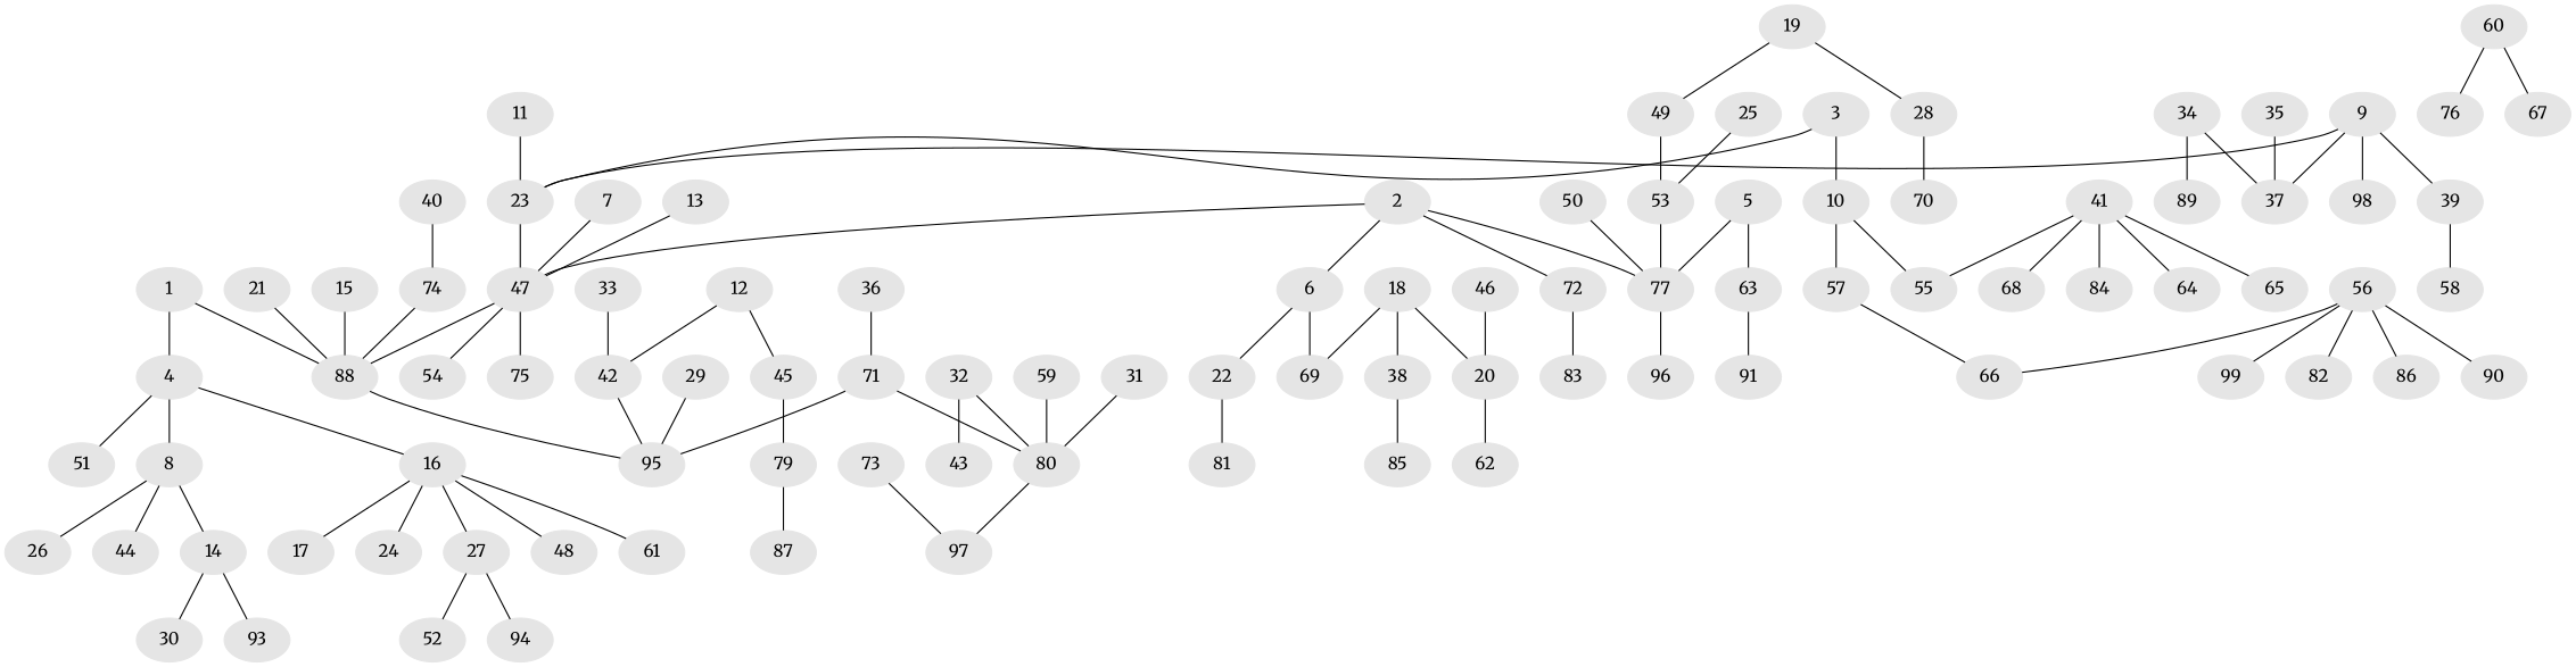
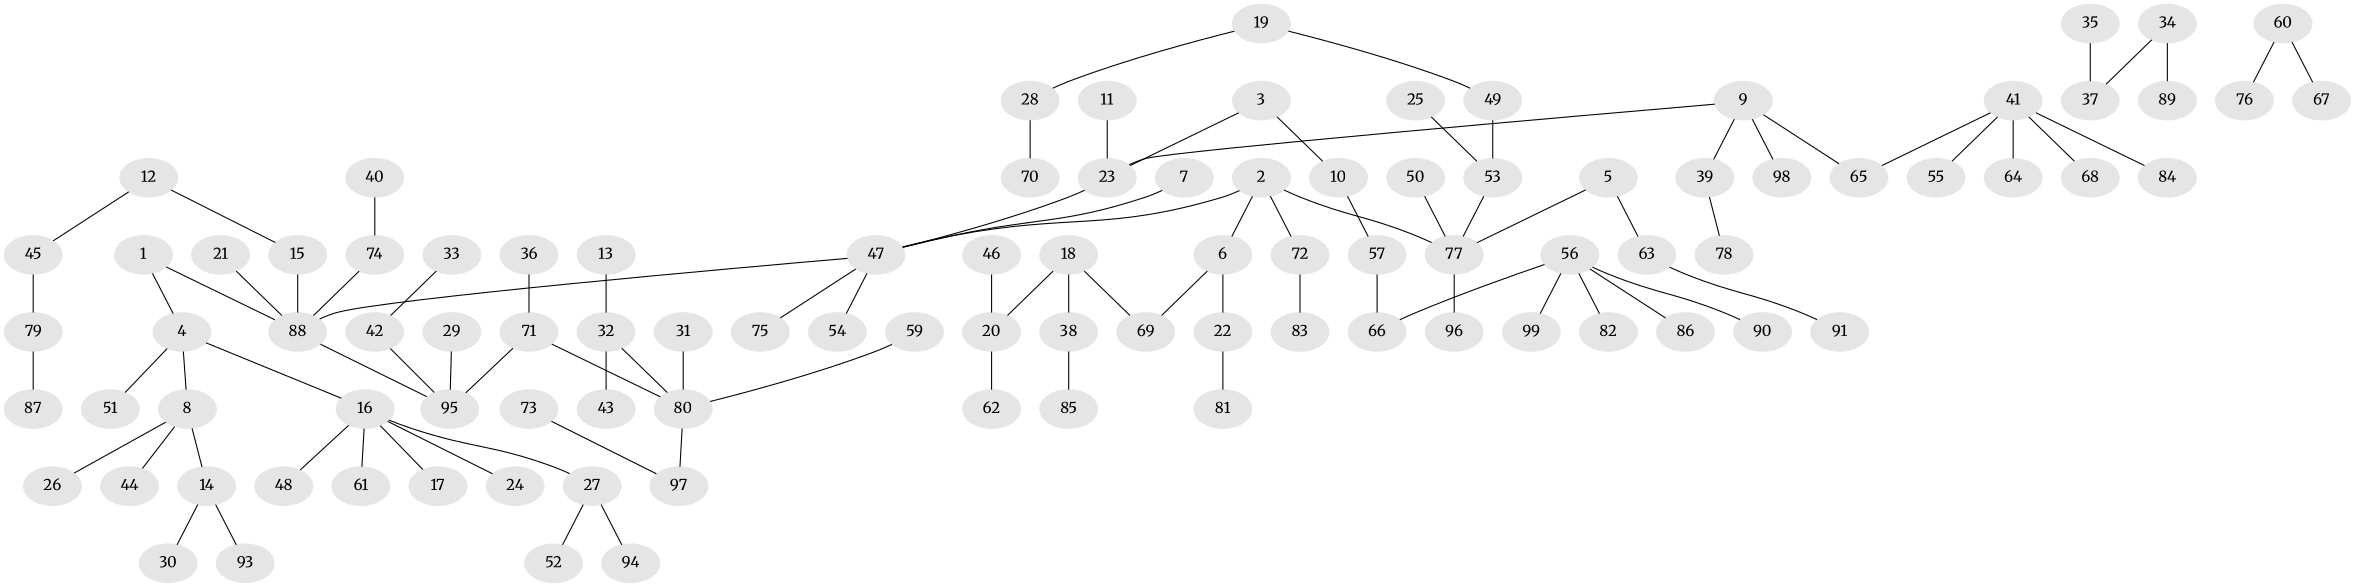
  graph {
    fontname=Merriweather
    node [color=gray90 fontname=Merriweather style=filled]
    edge [fontname=Merriweather weight=1.0]
    1
    4
    88
    8
    16
    51
    95
    2
    6
    47
    72
    77
    22
    69
    54
    75
    83
    96
    3
    10
    23
    55
    57
    14
    26
    44
    17
    24
    27
    48
    61
    5
    63
    91
    81
    7
    30
    93
    9
    37
    39
    n42 [label=98]
-   78 [label=58]
+   78
    66
    11
    12
    15
    45
    79
    13
    52
    94
    18
    20
    38
    62
    85
    19
    28
    49
    70
    53
    21
    25
    29
    31
    80
    97
    32
    43
    33
    42
    34
    89
    35
    36
    71
    40
    74
    41
    64
    65
    68
    84
    87
    46
    50
    56
    82
    86
    90
    n92 [label=99]
    59
    60
    76
    67
    73
    1 -- 4
    1 -- 88
    4 -- 8
    4 -- 16
    4 -- 51
    88 -- 95
    8 -- 14
    8 -- 26
    8 -- 44
    16 -- 17
    16 -- 24
    16 -- 27
    16 -- 48
    16 -- 61
    2 -- 6
    2 -- 47
    2 -- 72
    2 -- 77
    6 -- 22
    6 -- 69
    47 -- 88
    47 -- 54
    47 -- 75
    72 -- 83
    77 -- 96
    22 -- 81
    3 -- 10
    3 -- 23
-   10 -- 55
    10 -- 57
    23 -- 47
    57 -- 66
    14 -- 30
    14 -- 93
    27 -- 52
    27 -- 94
    5 -- 77
    5 -- 63
    63 -- 91
    7 -- 47
    9 -- 23
-   9 -- 37
+   9 -- 65
    9 -- 39
    9 -- n42
    39 -- 78
    11 -- 23
-   12 -- 42
+   12 -- 15
    12 -- 45
    15 -- 88
    45 -- 79
    79 -- 87
-   13 -- 47
+   13 -- 32
    18 -- 69
    18 -- 20
    18 -- 38
    20 -- 62
    38 -- 85
    19 -- 28
    19 -- 49
    28 -- 70
    49 -- 53
    53 -- 77
    21 -- 88
    25 -- 53
    29 -- 95
    31 -- 80
    80 -- 97
    32 -- 80
    32 -- 43
    33 -- 42
    42 -- 95
    34 -- 37
    34 -- 89
    35 -- 37
    36 -- 71
    71 -- 95
    71 -- 80
    40 -- 74
    74 -- 88
    41 -- 55
    41 -- 64
    41 -- 65
    41 -- 68
    41 -- 84
    46 -- 20
    50 -- 77
    56 -- 66
    56 -- 82
    56 -- 86
    56 -- 90
    56 -- n92
    59 -- 80
    60 -- 76
    60 -- 67
    73 -- 97
  }
